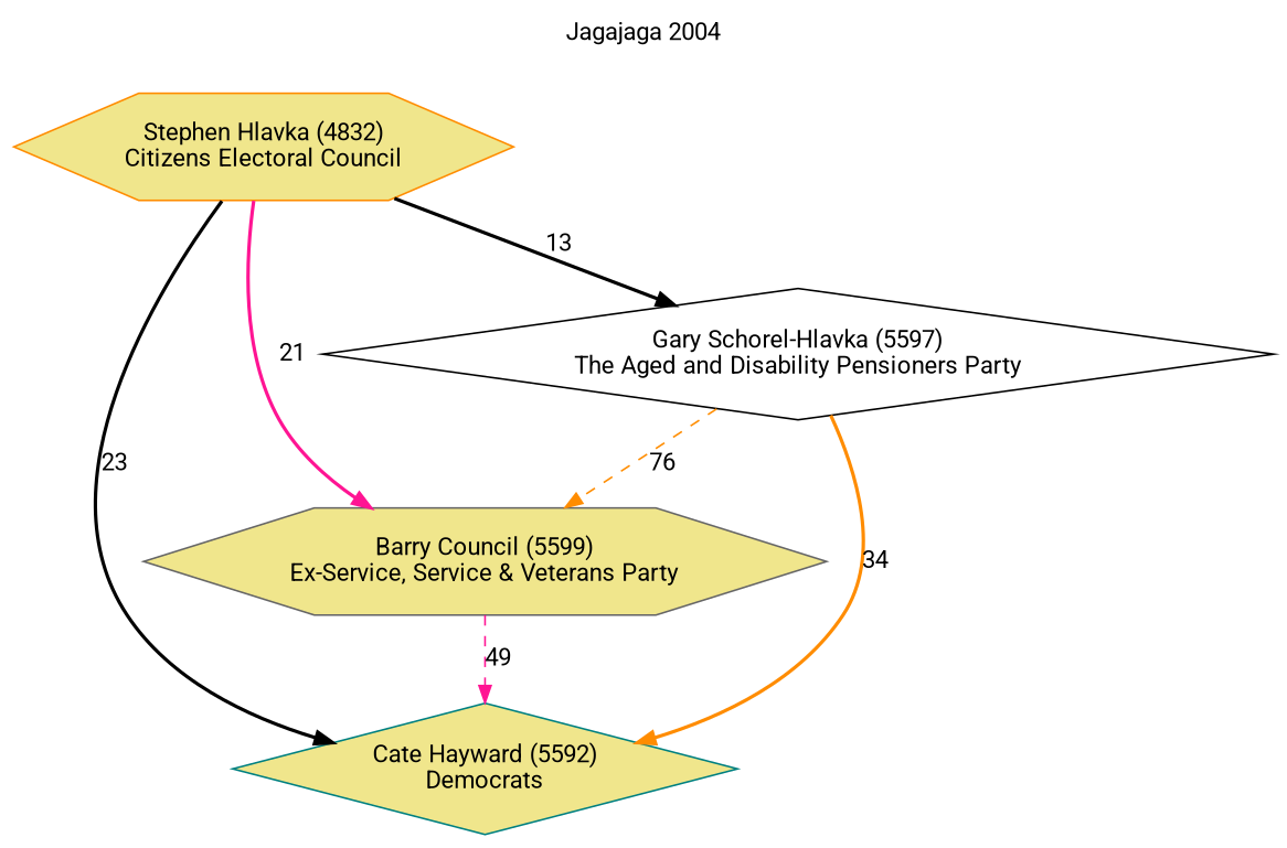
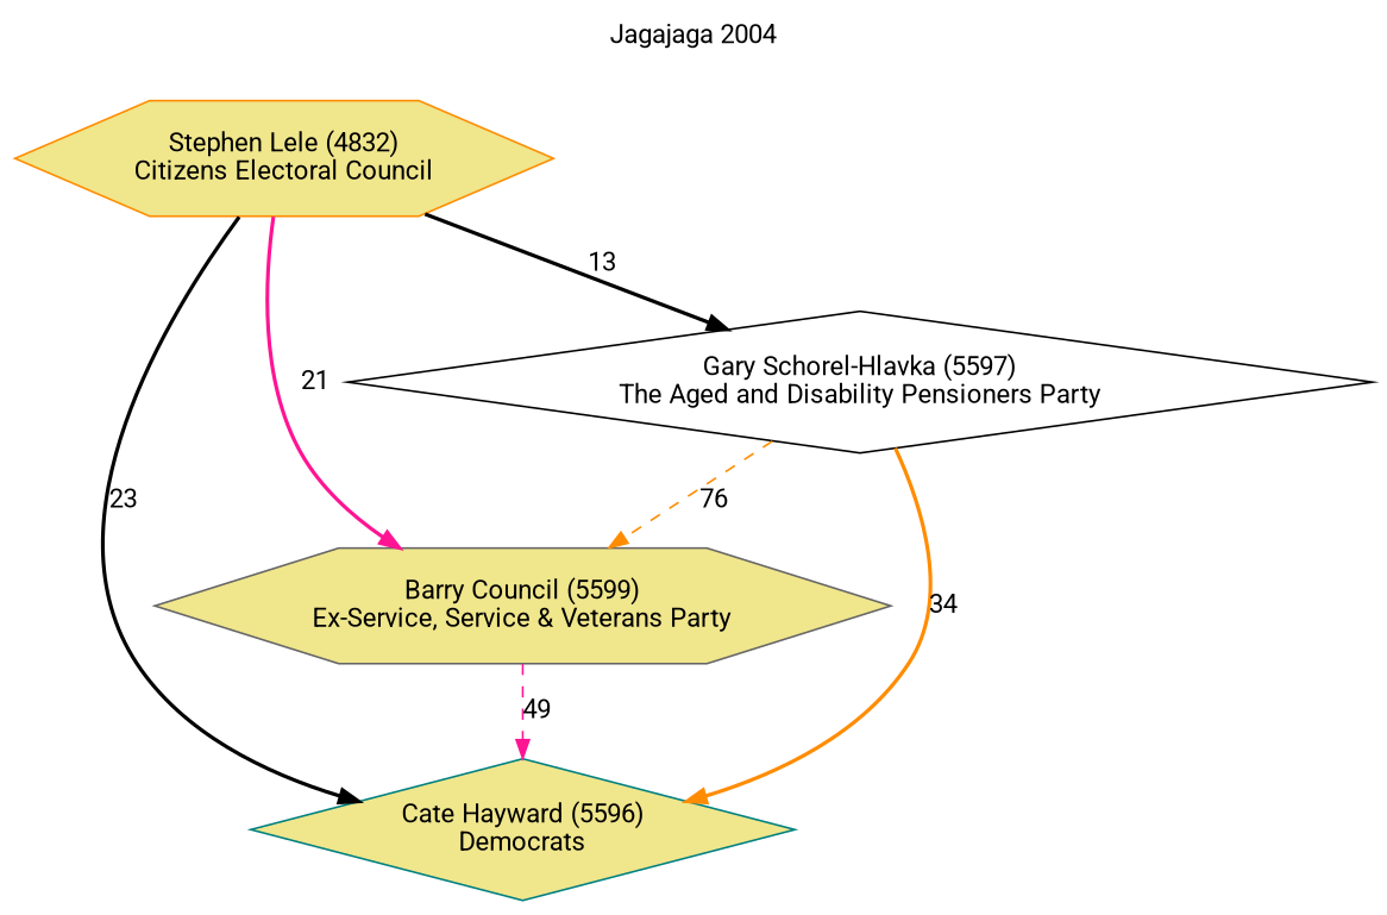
  digraph {
    fontname=Roboto
    label="Jagajaga 2004"
    labelloc=t
    mclimit=10
    node [fillcolor=khaki fontname=Roboto shape=diamond style=filled]
    edge [color=deeppink fontname=Roboto style=bold]
-   n1 [color=teal label="Cate Hayward (5592)\nDemocrats"]
+   n1 [color=teal label="Cate Hayward (5596)\nDemocrats"]
    n2 [color=gray40 label="Barry Council (5599)\nEx-Service, Service & Veterans Party" shape=hexagon]
    n3 [color=black fillcolor=white label="Gary Schorel-Hlavka (5597)\nThe Aged and Disability Pensioners Party"]
-   n4 [color=darkorange label="Stephen Hlavka (4832)\nCitizens Electoral Council" shape=hexagon]
+   n4 [color=darkorange label="Stephen Lele (4832)\nCitizens Electoral Council" shape=hexagon]
    n2 -> n1 [label=49 style=dashed]
    n3 -> n1 [color=darkorange label=34]
    n3 -> n2 [color=darkorange label=76 style=dashed]
    n4 -> n1 [color=black label=23]
    n4 -> n2 [label=21]
    n4 -> n3 [color=black label=13]
  }
